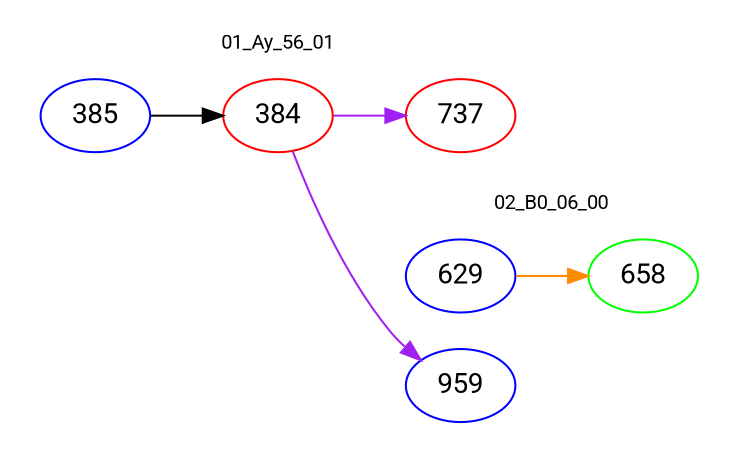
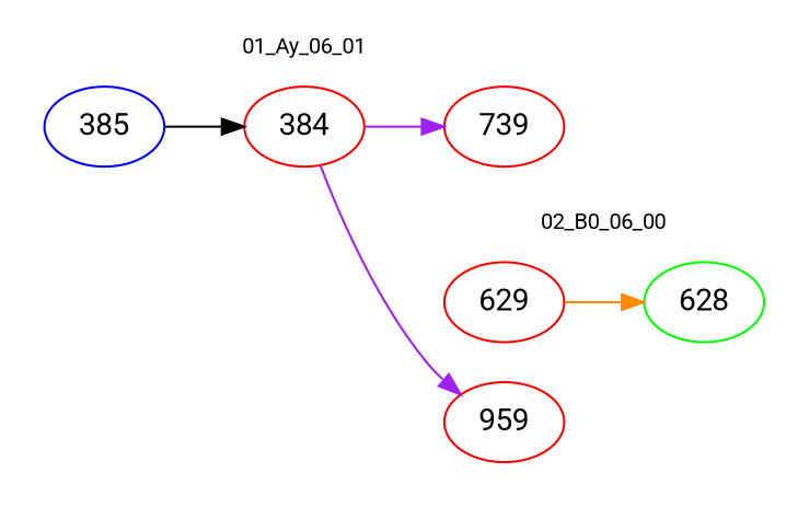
  digraph {
    fontname=Roboto
    rankdir=LR
    node [color=red fontname=Roboto]
    edge [color=purple fontname=Roboto]
    n1 [color=blue label=385]
    n2 [label=384]
-   n3 [label=737]
-   n4 [color=blue label=629]
-   n5 [color=green label=658]
-   n6 [color=blue label=959]
+   n3 [label=739]
+   n4 [label=629]
+   n5 [color=green label=628]
+   n6 [label=959]
    subgraph cluster_1 {
      color=white
      fontsize=10
-     label="01_Ay_56_01"
+     label="01_Ay_06_01"
      n1
      n2
      n3
    }
    subgraph cluster_2 {
      color=white
      fontsize=10
      label="02_B0_06_00"
      n4
      n5
      n6
    }
    n1 -> n2 [color=black]
    n2 -> n3
    n2 -> n6
    n4 -> n5 [color=darkorange]
  }
